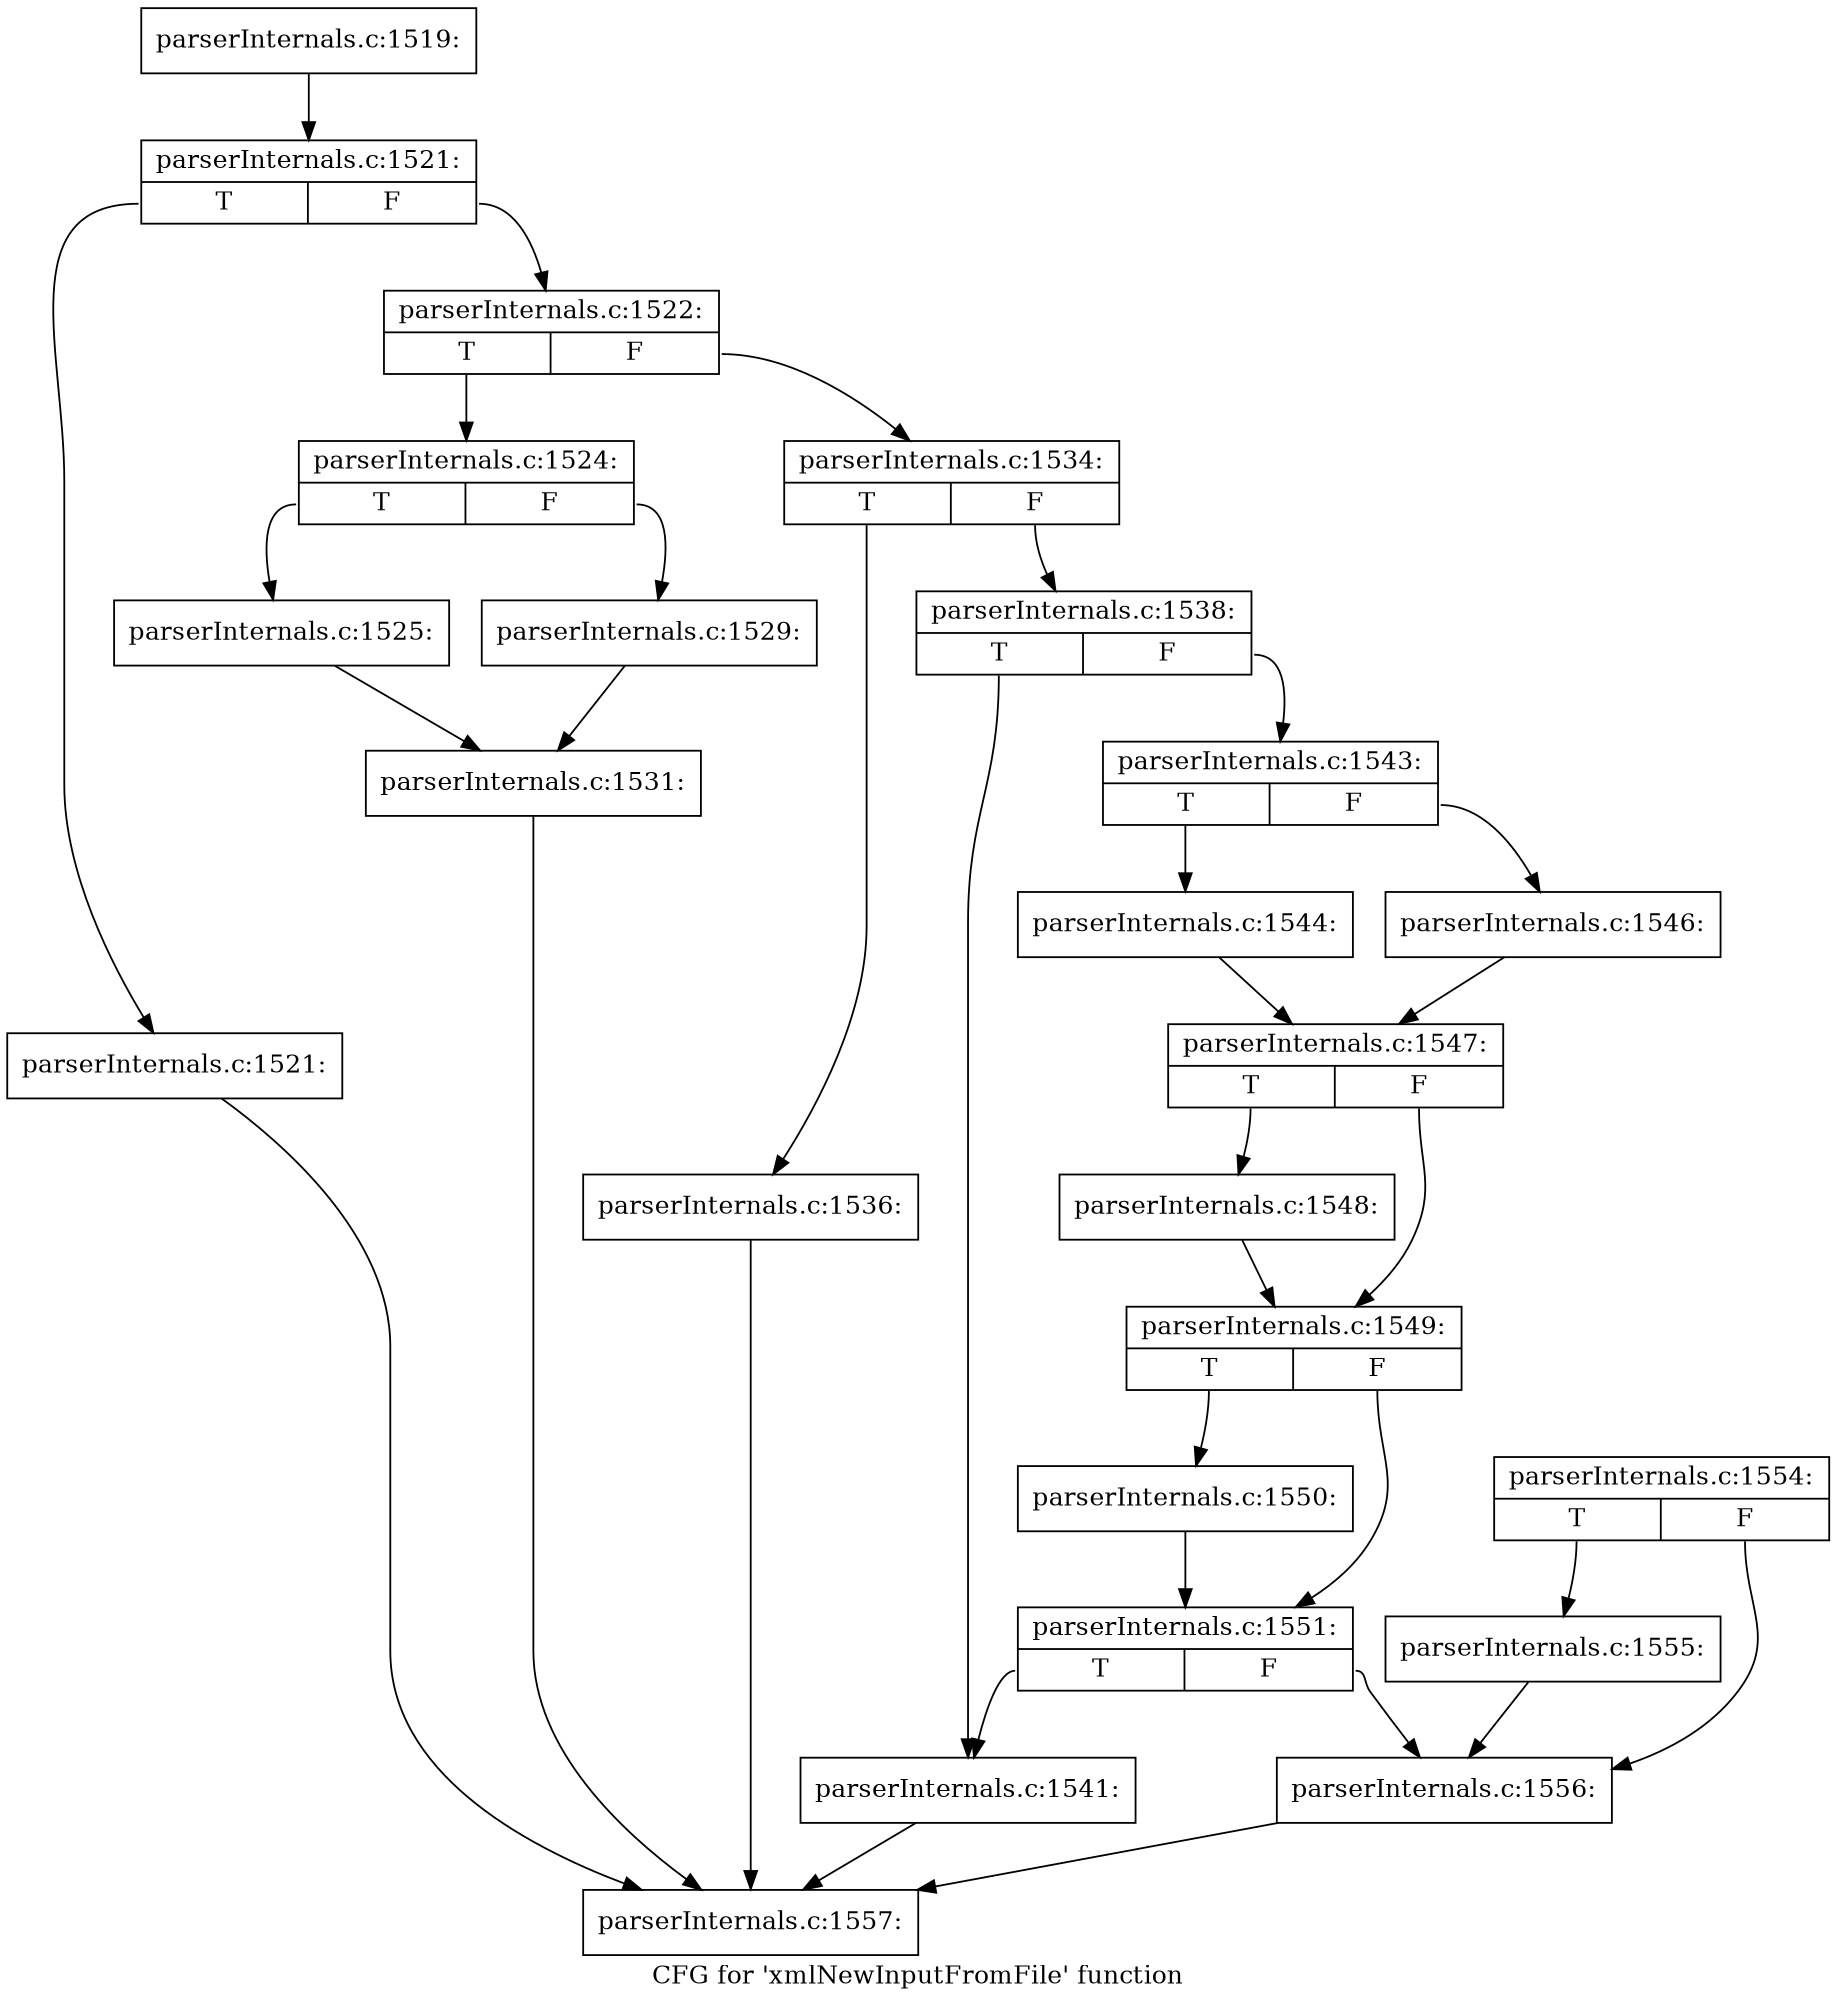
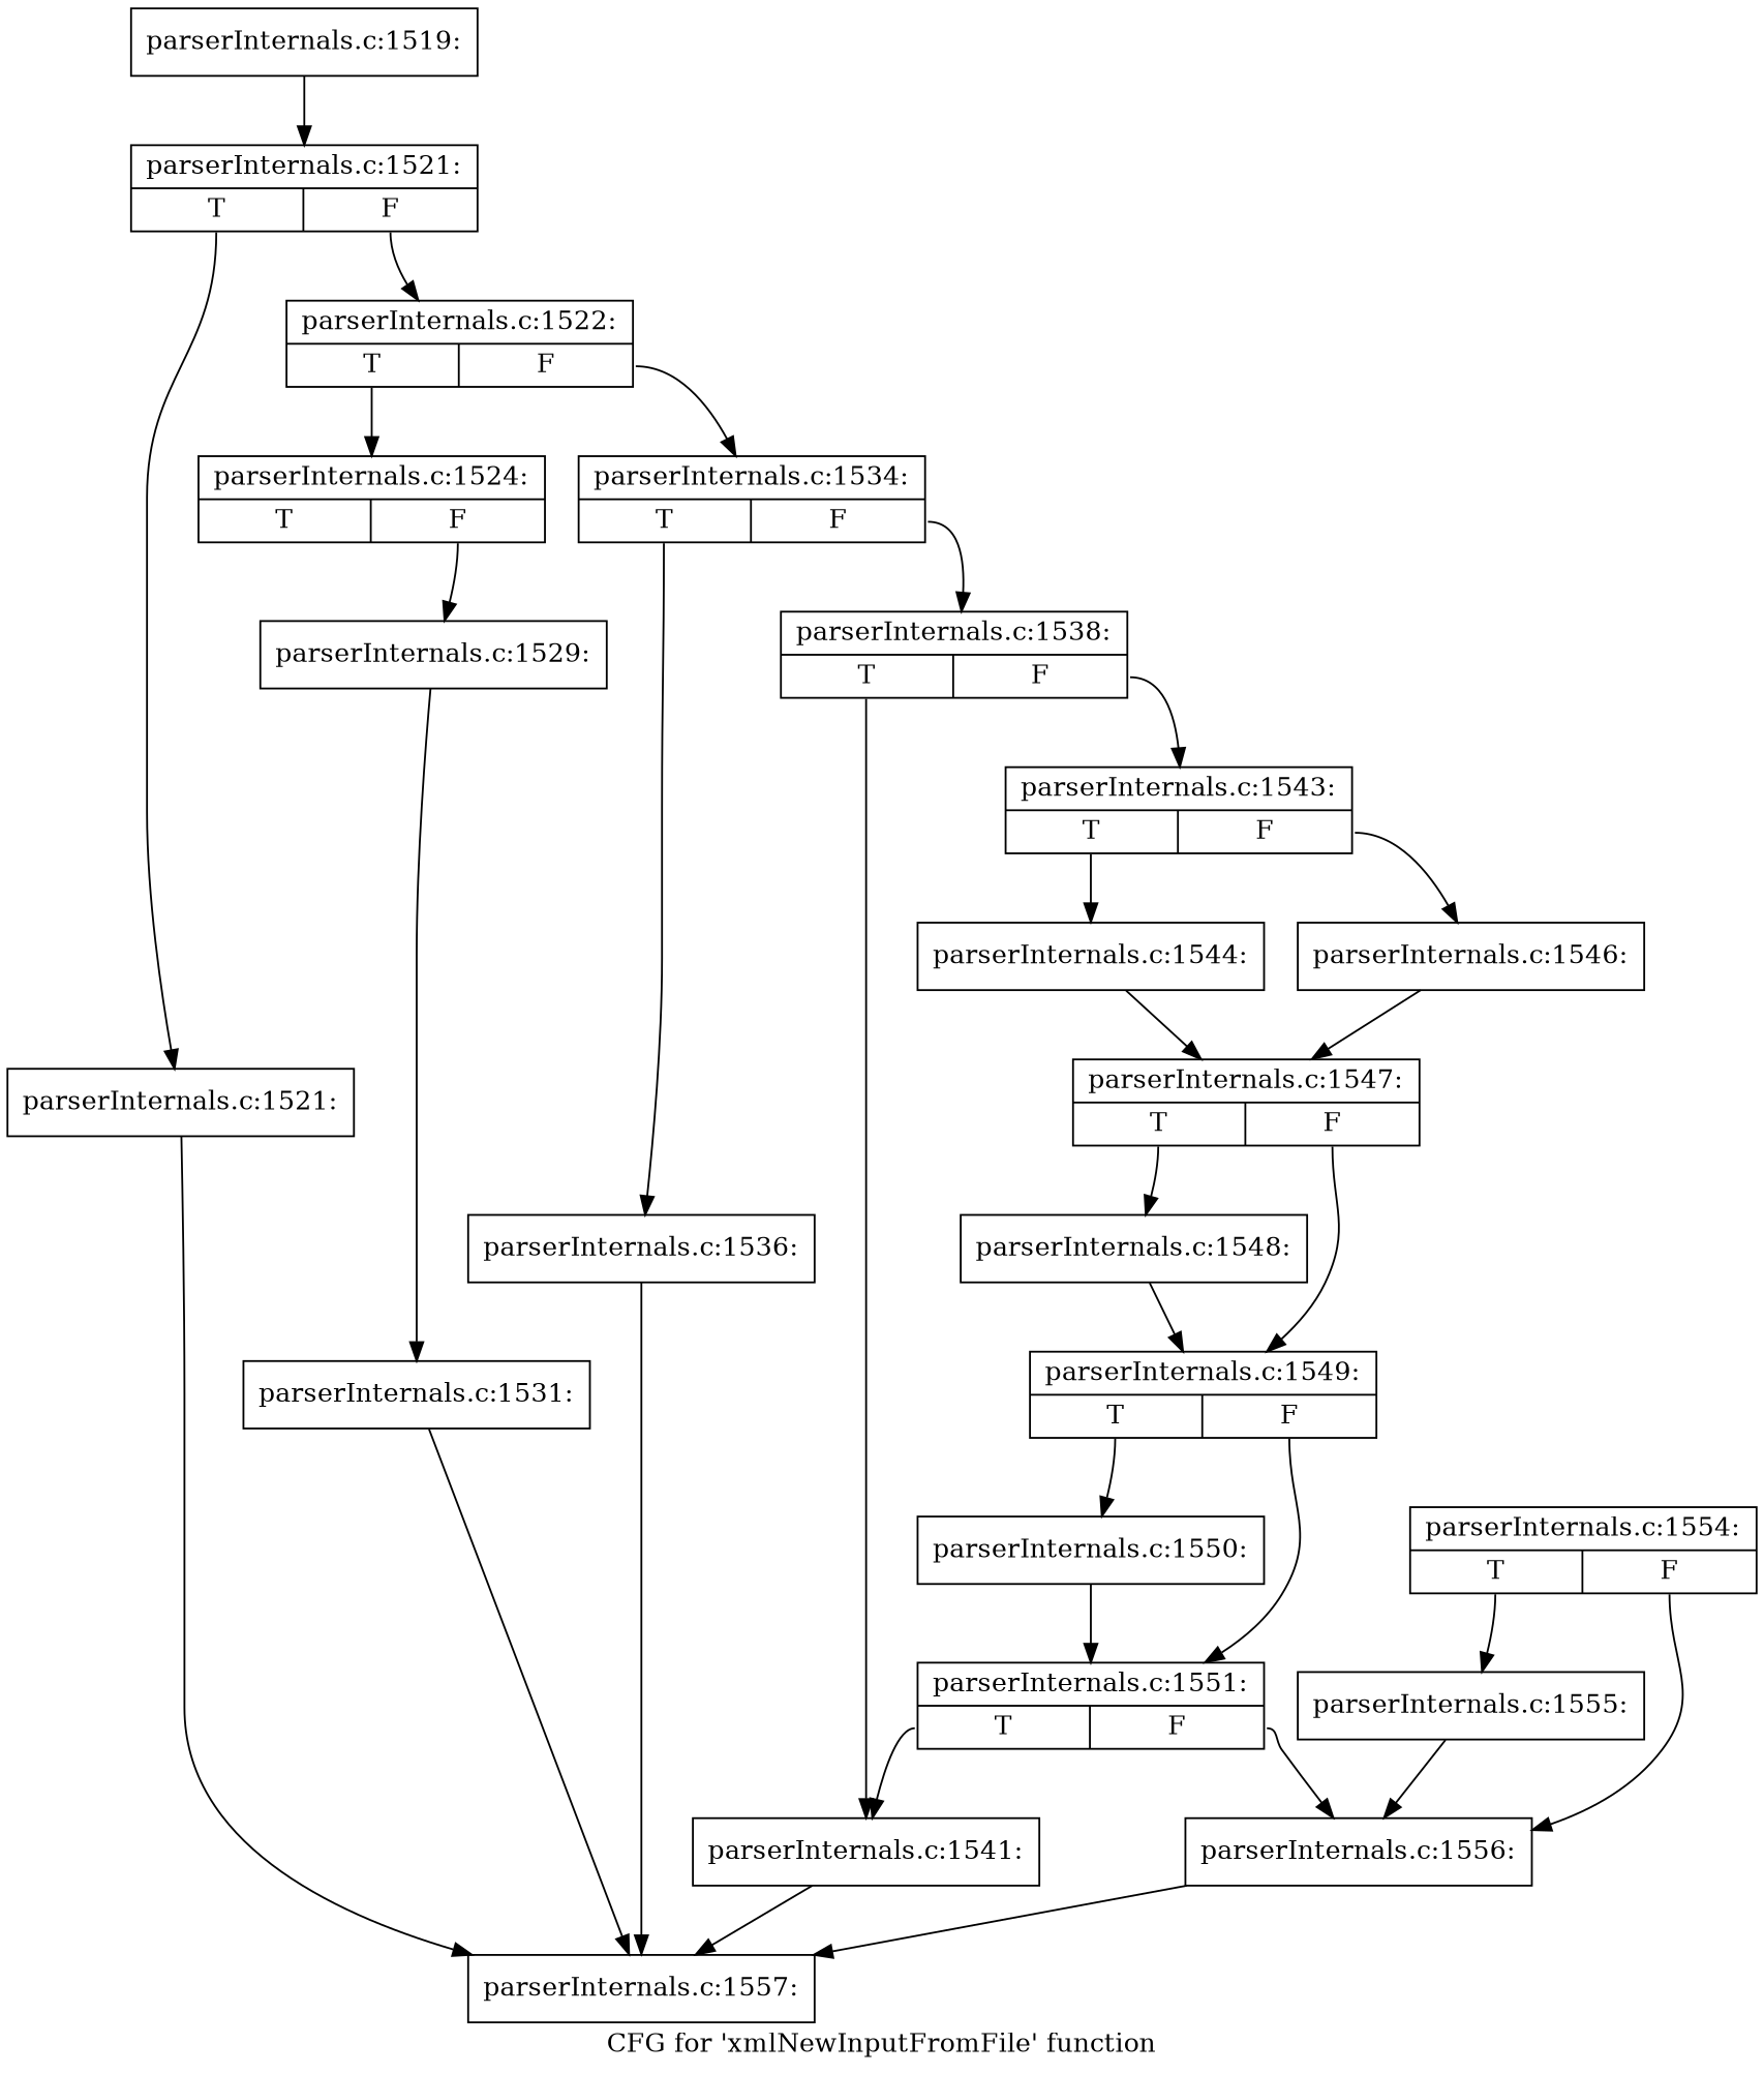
  digraph {
    label="CFG for 'xmlNewInputFromFile' function"
    node [shape=record]
    n1 [label="{parserInternals.c:1519:}"]
    n2 [label="{parserInternals.c:1521:|{<s0>T|<s1>F}}"]
    n3 [label="{parserInternals.c:1521:}"]
    n4 [label="{parserInternals.c:1522:|{<s0>T|<s1>F}}"]
    n5 [label="{parserInternals.c:1557:}"]
    n6 [label="{parserInternals.c:1524:|{<s0>T|<s1>F}}"]
    n7 [label="{parserInternals.c:1534:|{<s0>T|<s1>F}}"]
-   n8 [label="{parserInternals.c:1525:}"]
    n9 [label="{parserInternals.c:1529:}"]
    n10 [label="{parserInternals.c:1536:}"]
    n11 [label="{parserInternals.c:1538:|{<s0>T|<s1>F}}"]
    n12 [label="{parserInternals.c:1531:}"]
    n13 [label="{parserInternals.c:1541:}"]
    n14 [label="{parserInternals.c:1543:|{<s0>T|<s1>F}}"]
    n15 [label="{parserInternals.c:1544:}"]
    n16 [label="{parserInternals.c:1546:}"]
    n17 [label="{parserInternals.c:1547:|{<s0>T|<s1>F}}"]
    n18 [label="{parserInternals.c:1548:}"]
    n19 [label="{parserInternals.c:1549:|{<s0>T|<s1>F}}"]
    n20 [label="{parserInternals.c:1550:}"]
    n21 [label="{parserInternals.c:1551:|{<s0>T|<s1>F}}"]
    n22 [label="{parserInternals.c:1556:}"]
    n23 [label="{parserInternals.c:1554:|{<s0>T|<s1>F}}"]
    n24 [label="{parserInternals.c:1555:}"]
    n1 -> n2
    n2 -> n3 [tailport=s0]
    n2 -> n4 [tailport=s1]
    n3 -> n5
    n4 -> n6 [tailport=s0]
    n4 -> n7 [tailport=s1]
-   n6 -> n8 [tailport=s0]
    n6 -> n9 [tailport=s1]
    n7 -> n10 [tailport=s0]
    n7 -> n11 [tailport=s1]
-   n8 -> n12
    n9 -> n12
    n10 -> n5
    n11 -> n13 [tailport=s0]
    n11 -> n14 [tailport=s1]
    n12 -> n5
    n13 -> n5
    n14 -> n15 [tailport=s0]
    n14 -> n16 [tailport=s1]
    n15 -> n17
    n16 -> n17
    n17 -> n18 [tailport=s0]
    n17 -> n19 [tailport=s1]
    n18 -> n19
    n19 -> n20 [tailport=s0]
    n19 -> n21 [tailport=s1]
    n20 -> n21
    n21 -> n13 [tailport=s0]
    n21 -> n22 [tailport=s1]
    n22 -> n5
    n23 -> n22 [tailport=s1]
    n23 -> n24 [tailport=s0]
    n24 -> n22
  }
